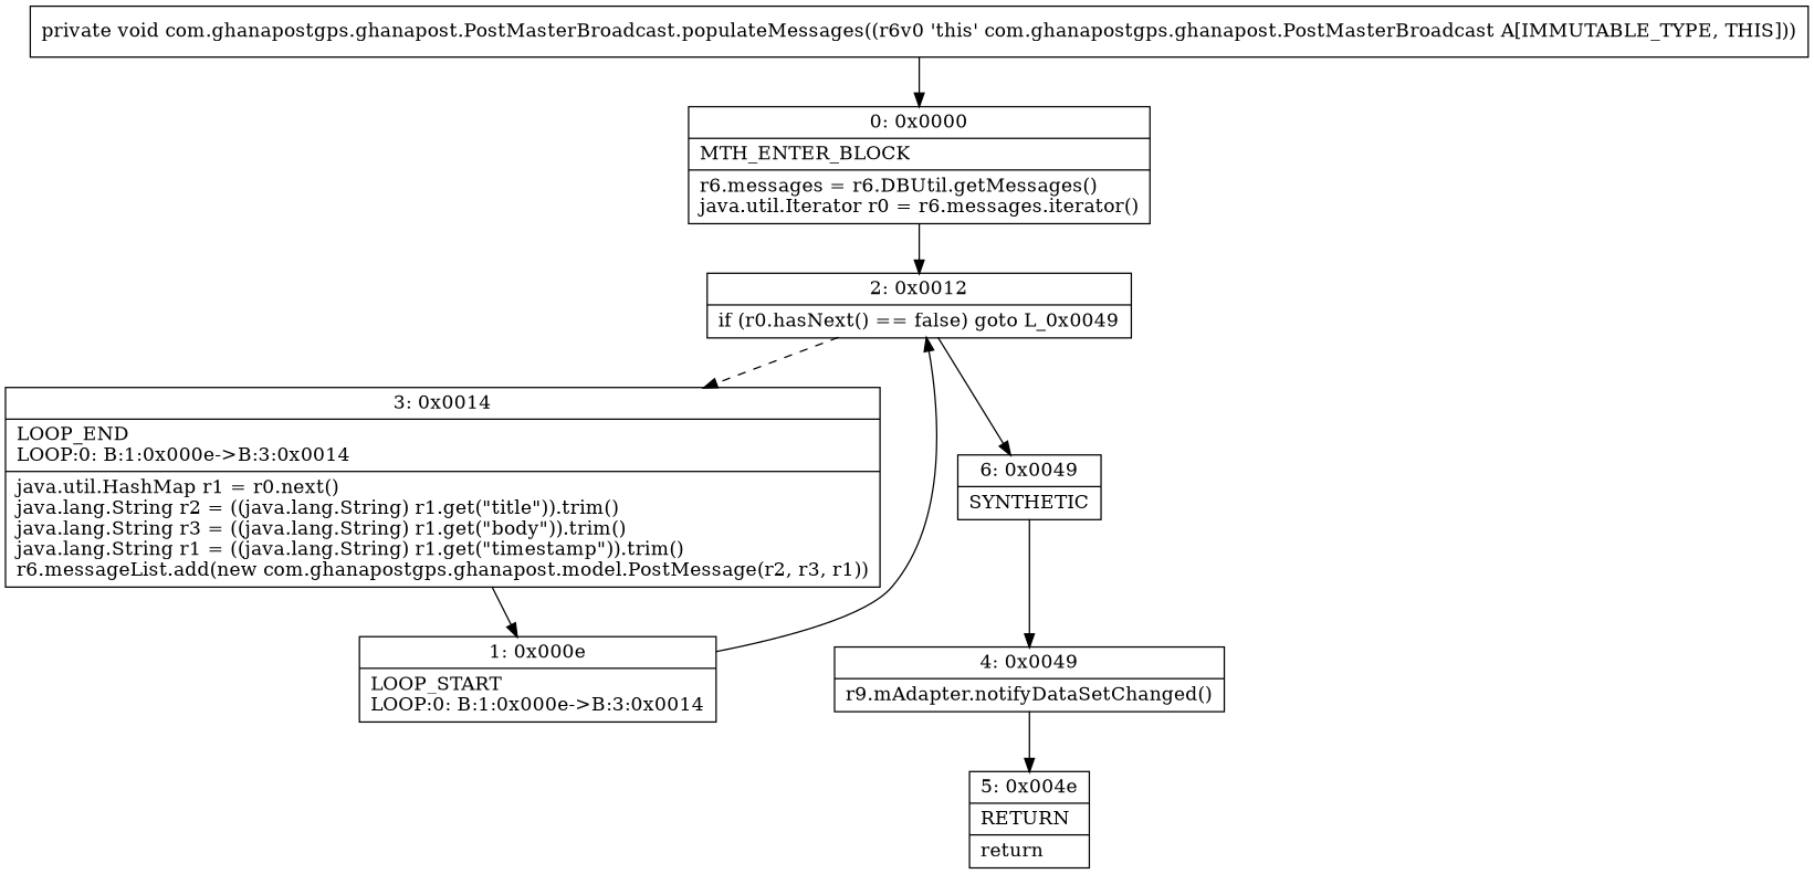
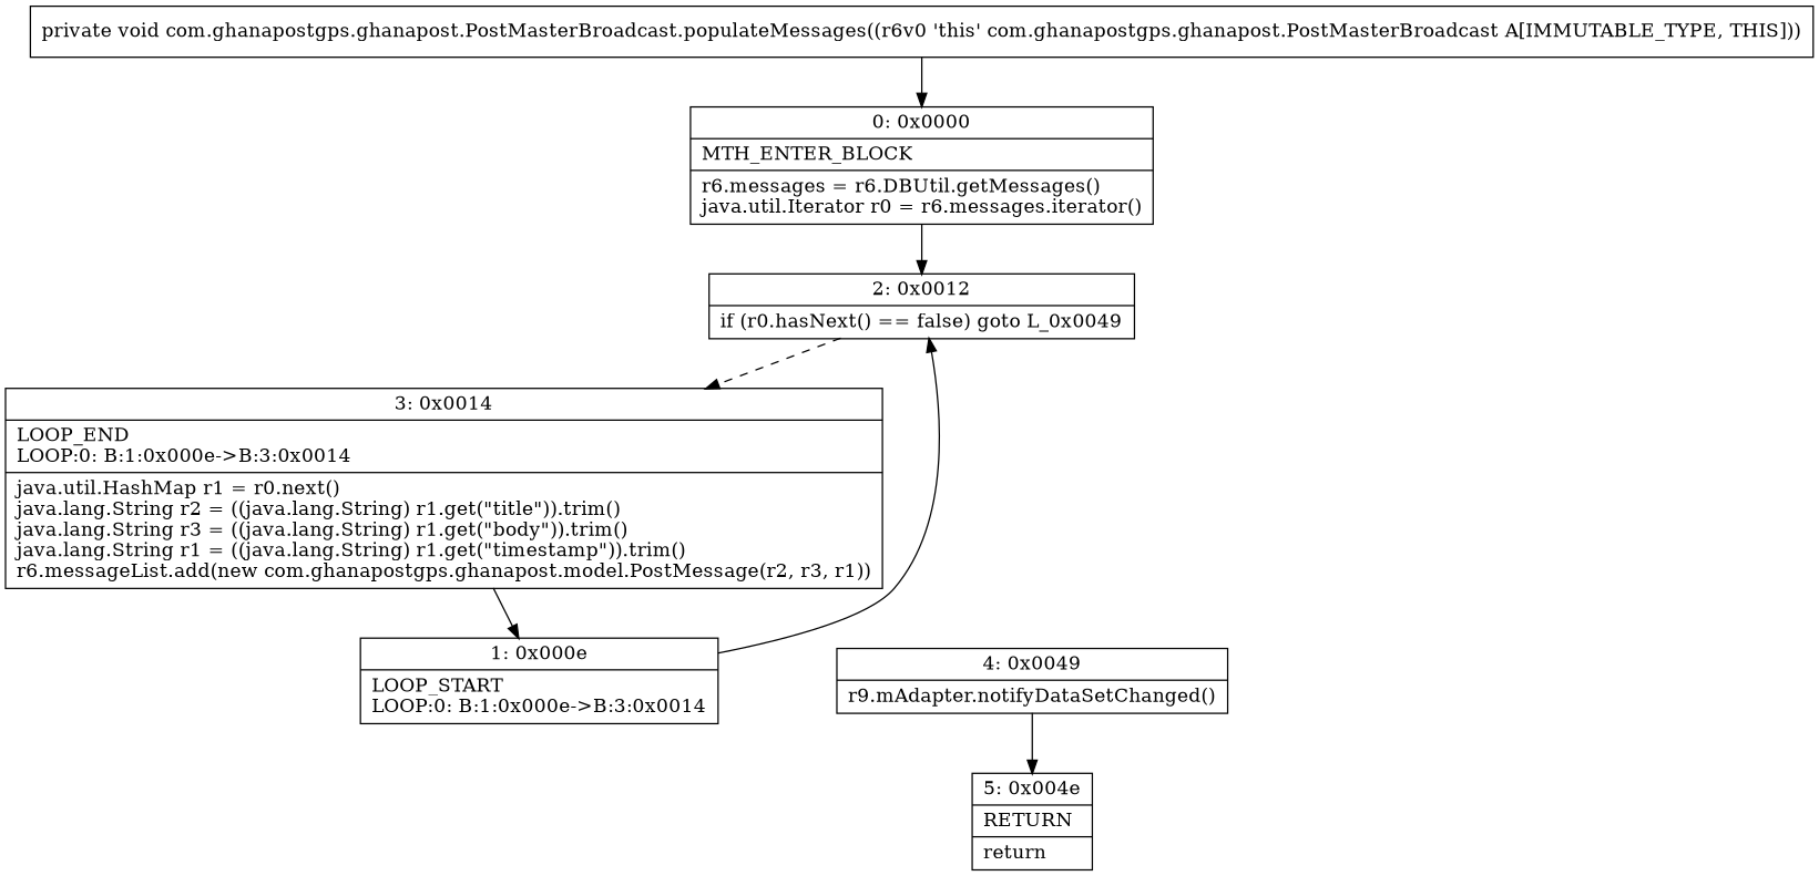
  digraph {
    node [shape=record]
    n1 [label="{0\:\ 0x0000|MTH_ENTER_BLOCK\l|r6.messages = r6.DBUtil.getMessages()\ljava.util.Iterator r0 = r6.messages.iterator()\l}"]
    n2 [label="{2\:\ 0x0012|if (r0.hasNext() == false) goto L_0x0049\l}"]
    n3 [label="{1\:\ 0x000e|LOOP_START\lLOOP:0: B:1:0x000e\-\>B:3:0x0014\l}"]
    n4 [label="{3\:\ 0x0014|LOOP_END\lLOOP:0: B:1:0x000e\-\>B:3:0x0014\l|java.util.HashMap r1 = r0.next()\ljava.lang.String r2 = ((java.lang.String) r1.get(\"title\")).trim()\ljava.lang.String r3 = ((java.lang.String) r1.get(\"body\")).trim()\ljava.lang.String r1 = ((java.lang.String) r1.get(\"timestamp\")).trim()\lr6.messageList.add(new com.ghanapostgps.ghanapost.model.PostMessage(r2, r3, r1))\l}"]
-   n5 [label="{6\:\ 0x0049|SYNTHETIC\l}"]
    n6 [label="{4\:\ 0x0049|r9.mAdapter.notifyDataSetChanged()\l}"]
    n7 [label="{5\:\ 0x004e|RETURN\l|return\l}"]
    n8 [label="{private void com.ghanapostgps.ghanapost.PostMasterBroadcast.populateMessages((r6v0 'this' com.ghanapostgps.ghanapost.PostMasterBroadcast A[IMMUTABLE_TYPE, THIS])) }"]
    n1 -> n2
    n2 -> n4 [style=dashed]
-   n2 -> n5
    n3 -> n2
    n4 -> n3
-   n5 -> n6
    n6 -> n7
    n8 -> n1
  }
